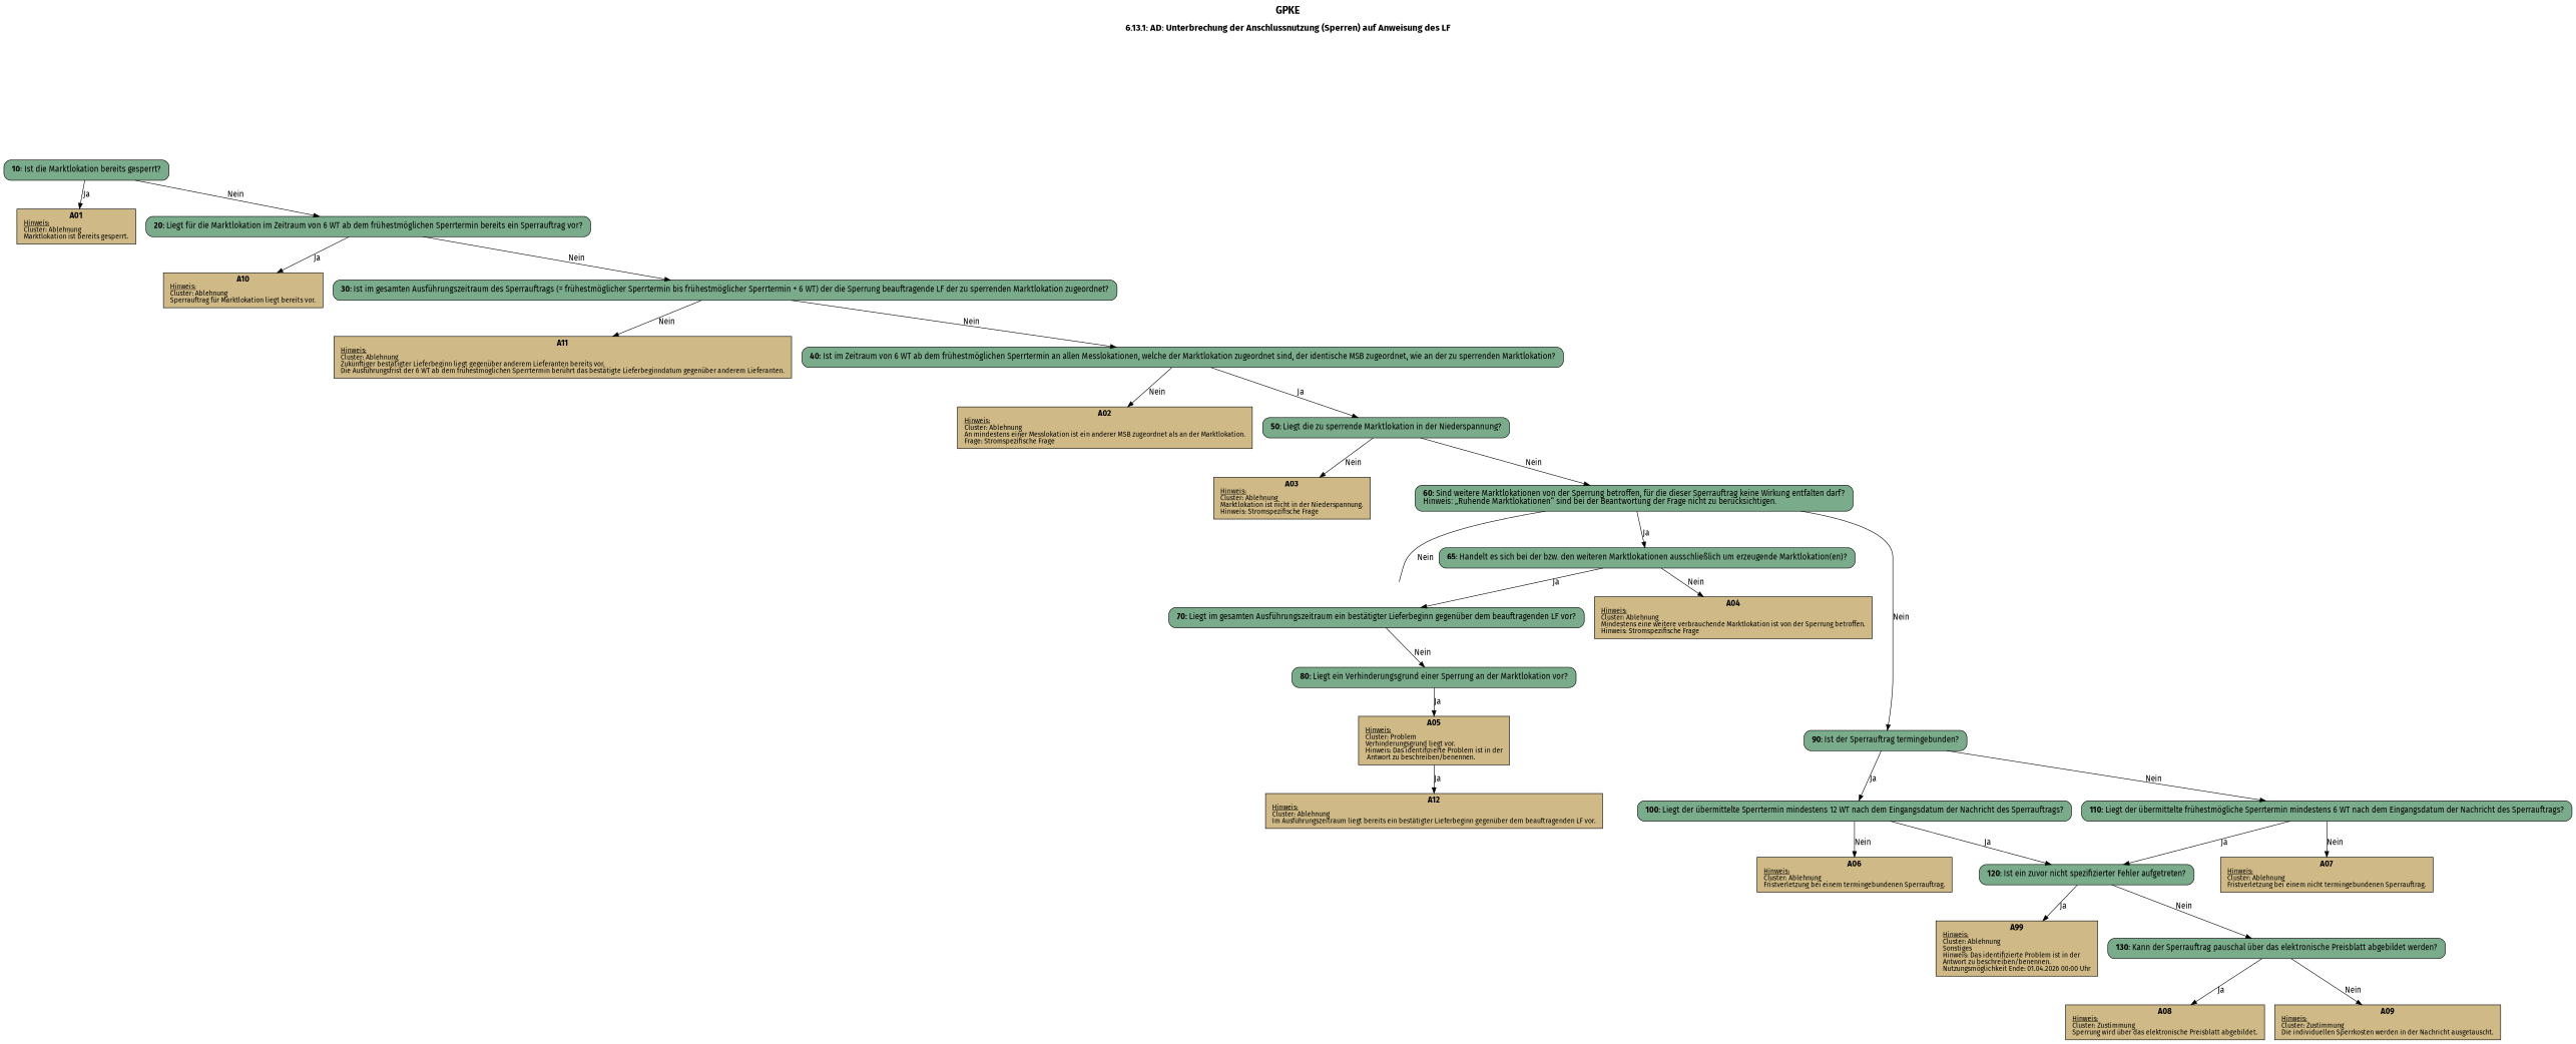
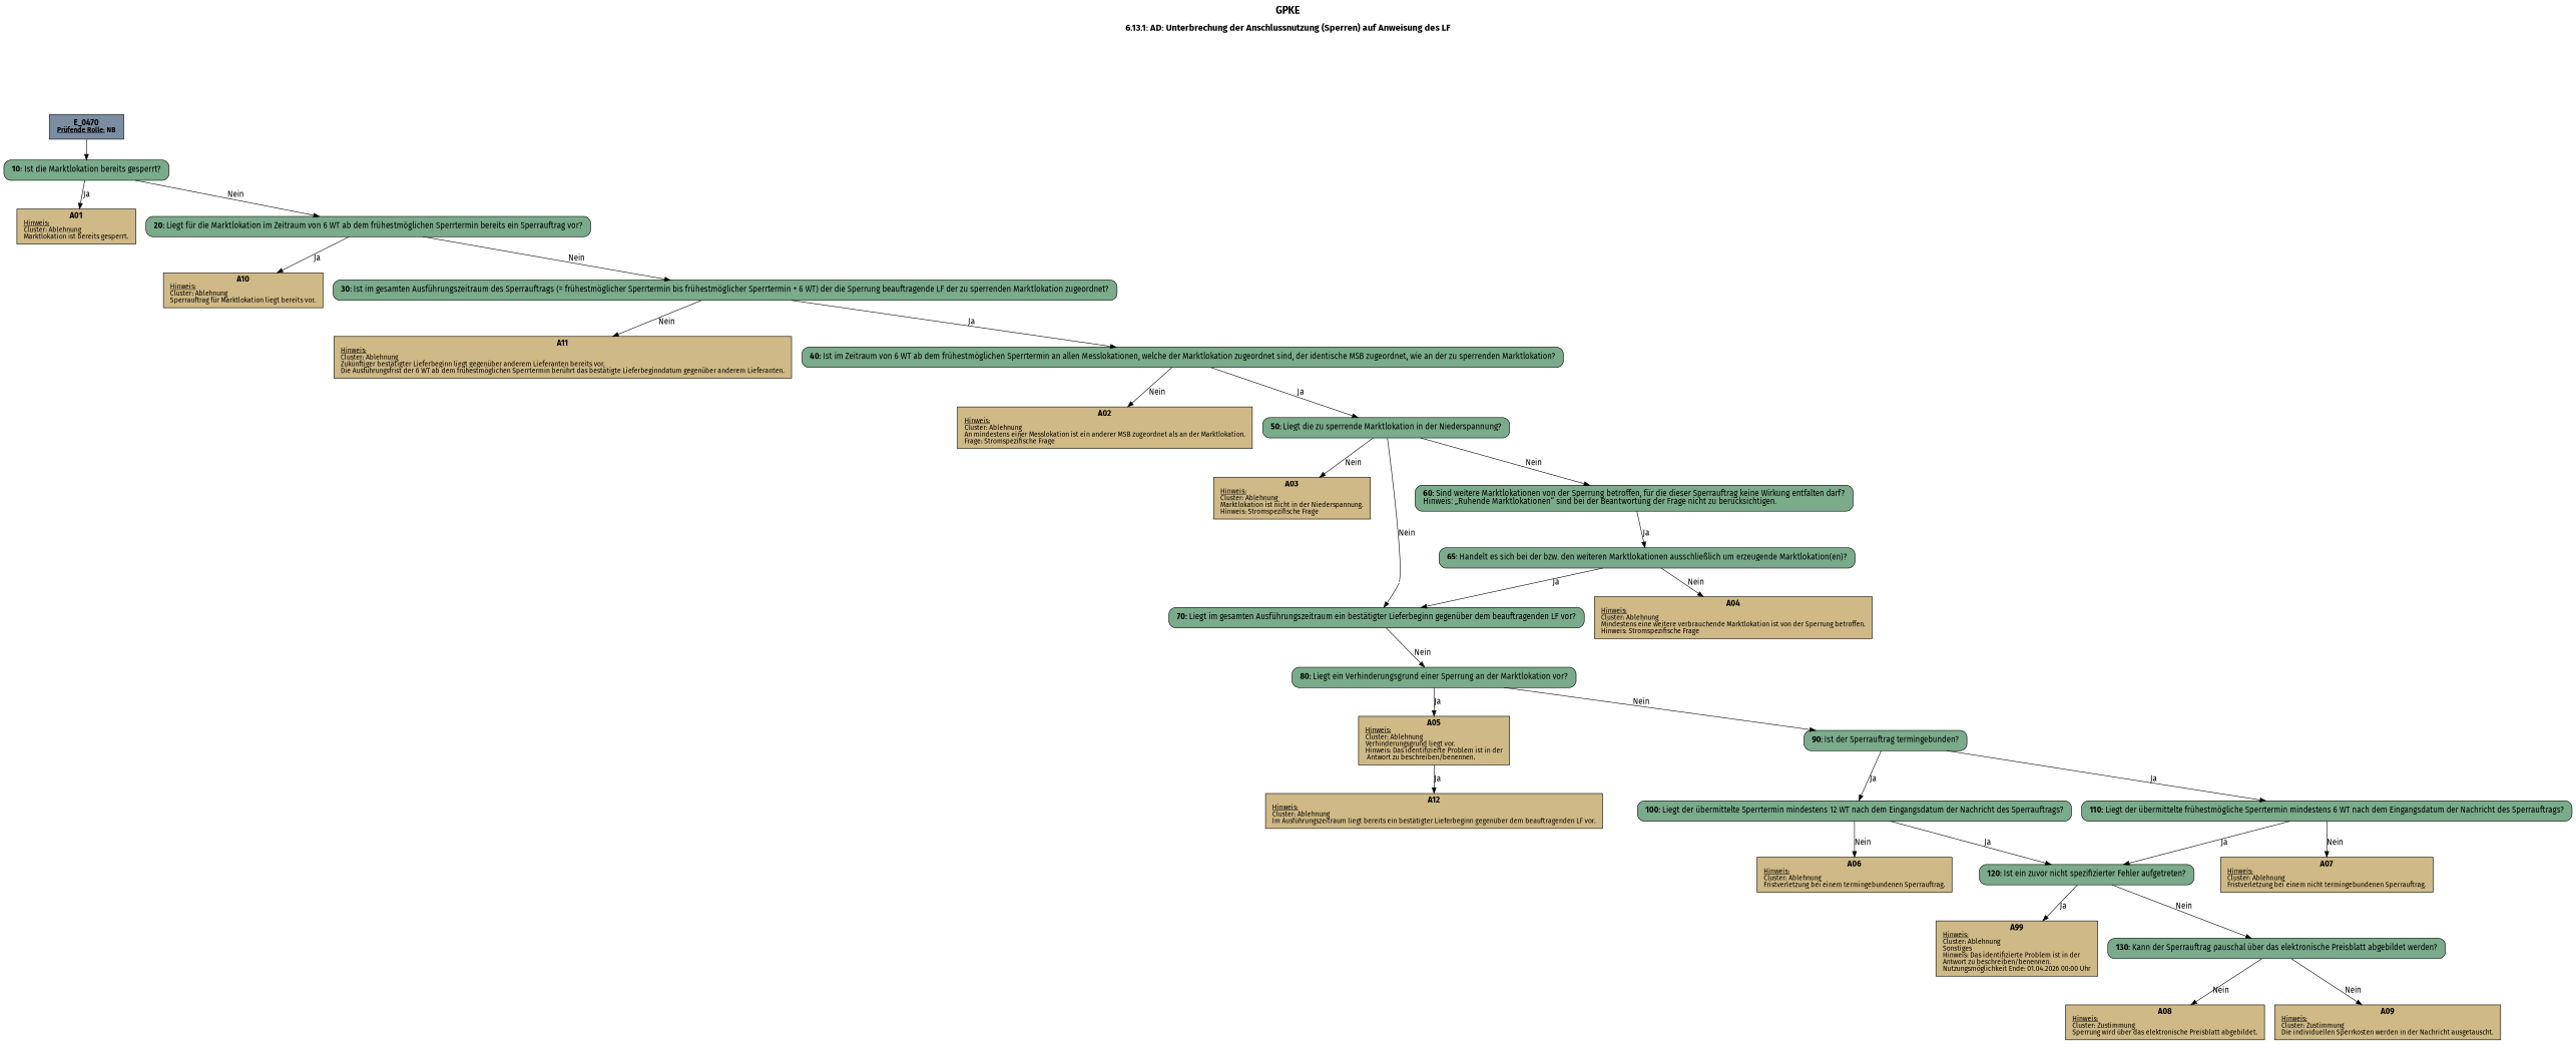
  digraph {
    concentrate=true
    fontname="Fira Sans"
    label=<<B><FONT POINT-SIZE="18">GPKE</FONT></B><BR/><BR/><B><FONT POINT-SIZE="16">6.13.1: AD: Unterbrechung der Anschlussnutzung (Sperren) auf Anweisung des LF</FONT></B><BR/><BR/><BR/><BR/>>
    labelloc=t
    pack=true
    packmode=array
    rankdir=TB
    node [fillcolor="#7aab8a" fontname="Fira Sans" margin="0.2,0.12" shape=box style=filled]
    edge [fontname="Fira Sans"]
+   n1 [fillcolor="#7a8da1" label=<<B>E_0470</B><BR align="center"/><FONT point-size="12"><B><U>Prüfende Rolle:</U> NB</B></FONT><BR align="center"/>>]
    n2 [label=<<B>10: </B>Ist die Marktlokation bereits gesperrt?<BR align="left"/>> style="filled,rounded"]
    n3 [fillcolor="#cfb986" label=<<B>A01</B><BR align="center"/><FONT point-size="12"><U>Hinweis:</U><BR align="left"/>Cluster: Ablehnung<BR align="left"/>Marktlokation ist bereits gesperrt.<BR align="left"/></FONT>> margin="0.17,0.08"]
    n4 [label=<<B>20: </B>Liegt für die Marktlokation im Zeitraum von 6 WT ab dem frühestmöglichen Sperrtermin bereits ein Sperrauftrag vor?<BR align="left"/>> style="filled,rounded"]
    n5 [fillcolor="#cfb986" label=<<B>A10</B><BR align="center"/><FONT point-size="12"><U>Hinweis:</U><BR align="left"/>Cluster: Ablehnung<BR align="left"/>Sperrauftrag für Marktlokation liegt bereits vor.<BR align="left"/></FONT>> margin="0.17,0.08"]
    n6 [label=<<B>30: </B>Ist im gesamten Ausführungszeitraum des Sperrauftrags (= frühestmöglicher Sperrtermin bis frühestmöglicher Sperrtermin + 6 WT) der die Sperrung beauftragende LF der zu sperrenden Marktlokation zugeordnet?<BR align="left"/>> style="filled,rounded"]
    n7 [fillcolor="#cfb986" label=<<B>A11</B><BR align="center"/><FONT point-size="12"><U>Hinweis:</U><BR align="left"/>Cluster: Ablehnung<BR align="left"/>Zukünftiger bestätigter Lieferbeginn liegt gegenüber anderem Lieferanten bereits vor.<BR align="left"/>Die Ausführungsfrist der 6 WT ab dem frühestmöglichen Sperrtermin berührt das bestätigte Lieferbeginndatum gegenüber anderem Lieferanten.<BR align="left"/></FONT>> margin="0.17,0.08"]
    n8 [label=<<B>40: </B>Ist im Zeitraum von 6 WT ab dem frühestmöglichen Sperrtermin an allen Messlokationen, welche der Marktlokation zugeordnet sind, der identische MSB zugeordnet, wie an der zu sperrenden Marktlokation?<BR align="left"/>> style="filled,rounded"]
    n9 [fillcolor="#cfb986" label=<<B>A02</B><BR align="center"/><FONT point-size="12"><U>Hinweis:</U><BR align="left"/>Cluster: Ablehnung<BR align="left"/>An mindestens einer Messlokation ist ein anderer MSB zugeordnet als an der Marktlokation.<BR align="left"/>Frage: Stromspezifische Frage<BR align="left"/></FONT>> margin="0.17,0.08"]
    n10 [label=<<B>50: </B>Liegt die zu sperrende Marktlokation in der Niederspannung?<BR align="left"/>> style="filled,rounded"]
    n11 [fillcolor="#cfb986" label=<<B>A03</B><BR align="center"/><FONT point-size="12"><U>Hinweis:</U><BR align="left"/>Cluster: Ablehnung<BR align="left"/>Marktlokation ist nicht in der Niederspannung.<BR align="left"/>Hinweis: Stromspezifische Frage<BR align="left"/></FONT>> margin="0.17,0.08"]
    n12 [label=<<B>60: </B>Sind weitere Marktlokationen von der Sperrung betroffen, für die dieser Sperrauftrag keine Wirkung entfalten darf?<BR align="left"/>Hinweis: „Ruhende Marktlokationen“ sind bei der Beantwortung der Frage nicht zu berücksichtigen.<BR align="left"/>> style="filled,rounded"]
    n13 [label=<<B>65: </B>Handelt es sich bei der bzw. den weiteren Marktlokationen ausschließlich um erzeugende Marktlokation(en)?<BR align="left"/>> style="filled,rounded"]
    n14 [label=<<B>70: </B>Liegt im gesamten Ausführungszeitraum ein bestätigter Lieferbeginn gegenüber dem beauftragenden LF vor?<BR align="left"/>> style="filled,rounded"]
    n15 [fillcolor="#cfb986" label=<<B>A04</B><BR align="center"/><FONT point-size="12"><U>Hinweis:</U><BR align="left"/>Cluster: Ablehnung<BR align="left"/>Mindestens eine weitere verbrauchende Marktlokation ist von der Sperrung betroffen.<BR align="left"/>Hinweis: Stromspezifische Frage<BR align="left"/></FONT>> margin="0.17,0.08"]
    n16 [label=<<B>80: </B>Liegt ein Verhinderungsgrund einer Sperrung an der Marktlokation vor?<BR align="left"/>> style="filled,rounded"]
    n17 [fillcolor="#cfb986" label=<<B>A12</B><BR align="center"/><FONT point-size="12"><U>Hinweis:</U><BR align="left"/>Cluster: Ablehnung<BR align="left"/>Im Ausführungszeitraum liegt bereits ein bestätigter Lieferbeginn gegenüber dem beauftragenden LF vor.<BR align="left"/></FONT>> margin="0.17,0.08"]
-   n18 [fillcolor="#cfb986" label=<<B>A05</B><BR align="center"/><FONT point-size="12"><U>Hinweis:</U><BR align="left"/>Cluster: Problem<BR align="left"/>Verhinderungsgrund liegt vor.<BR align="left"/>Hinweis: Das identifizierte Problem ist in der<BR align="left"/> Antwort zu beschreiben/benennen.<BR align="left"/></FONT>> margin="0.17,0.08"]
+   n18 [fillcolor="#cfb986" label=<<B>A05</B><BR align="center"/><FONT point-size="12"><U>Hinweis:</U><BR align="left"/>Cluster: Ablehnung<BR align="left"/>Verhinderungsgrund liegt vor.<BR align="left"/>Hinweis: Das identifizierte Problem ist in der<BR align="left"/> Antwort zu beschreiben/benennen.<BR align="left"/></FONT>> margin="0.17,0.08"]
    n19 [label=<<B>90: </B>Ist der Sperrauftrag termingebunden?<BR align="left"/>> style="filled,rounded"]
    n20 [label=<<B>100: </B>Liegt der übermittelte Sperrtermin mindestens 12 WT nach dem Eingangsdatum der Nachricht des Sperrauftrags?<BR align="left"/>> style="filled,rounded"]
    n21 [label=<<B>110: </B>Liegt der übermittelte frühestmögliche Sperrtermin mindestens 6 WT nach dem Eingangsdatum der Nachricht des Sperrauftrags?<BR align="left"/>> style="filled,rounded"]
    n22 [fillcolor="#cfb986" label=<<B>A06</B><BR align="center"/><FONT point-size="12"><U>Hinweis:</U><BR align="left"/>Cluster: Ablehnung<BR align="left"/>Fristverletzung bei einem termingebundenen Sperrauftrag.<BR align="left"/></FONT>> margin="0.17,0.08"]
    n23 [label=<<B>120: </B>Ist ein zuvor nicht spezifizierter Fehler aufgetreten?<BR align="left"/>> style="filled,rounded"]
    n24 [fillcolor="#cfb986" label=<<B>A07</B><BR align="center"/><FONT point-size="12"><U>Hinweis:</U><BR align="left"/>Cluster: Ablehnung<BR align="left"/>Fristverletzung bei einem nicht termingebundenen Sperrauftrag.<BR align="left"/></FONT>> margin="0.17,0.08"]
    n25 [fillcolor="#cfb986" label=<<B>A99</B><BR align="center"/><FONT point-size="12"><U>Hinweis:</U><BR align="left"/>Cluster: Ablehnung<BR align="left"/>Sonstiges<BR align="left"/>Hinweis: Das identifizierte Problem ist in der <BR align="left"/>Antwort zu beschreiben/benennen.<BR align="left"/>Nutzungsmöglichkeit Ende: 01.04.2026 00:00 Uhr<BR align="left"/></FONT>> margin="0.17,0.08"]
    n26 [label=<<B>130: </B>Kann der Sperrauftrag pauschal über das elektronische Preisblatt abgebildet werden?<BR align="left"/>> style="filled,rounded"]
    n27 [fillcolor="#cfb986" label=<<B>A08</B><BR align="center"/><FONT point-size="12"><U>Hinweis:</U><BR align="left"/>Cluster: Zustimmung<BR align="left"/>Sperrung wird über das elektronische Preisblatt abgebildet.<BR align="left"/></FONT>> margin="0.17,0.08"]
    n28 [fillcolor="#cfb986" label=<<B>A09</B><BR align="center"/><FONT point-size="12"><U>Hinweis:</U><BR align="left"/>Cluster: Zustimmung<BR align="left"/>Die individuellen Sperrkosten werden in der Nachricht ausgetauscht.<BR align="left"/></FONT>> margin="0.17,0.08"]
+   n1 -> n2
    n2 -> n3 [label=Ja]
    n2 -> n4 [label=Nein]
    n4 -> n5 [label=Ja]
    n4 -> n6 [label=Nein]
    n6 -> n7 [label=Nein]
-   n6 -> n8 [label=Nein]
+   n6 -> n8 [label=Ja]
    n8 -> n9 [label=Nein]
    n8 -> n10 [label=Ja]
    n10 -> n11 [label=Nein]
    n10 -> n12 [label=Nein]
    n12 -> n13 [label=Ja]
-   n12 -> n14 [label=Nein]
+   n10 -> n14 [label=Nein]
    n13 -> n14 [label=Ja]
    n13 -> n15 [label=Nein]
    n14 -> n16 [label=Nein]
    n16 -> n18 [label=Ja]
-   n12 -> n19 [label=Nein]
+   n16 -> n19 [label=Nein]
    n18 -> n17 [label=Ja]
    n19 -> n20 [label=Ja]
-   n19 -> n21 [label=Nein]
+   n19 -> n21 [label=Ja]
    n20 -> n22 [label=Nein]
    n20 -> n23 [label=Ja]
    n21 -> n23 [label=Ja]
    n21 -> n24 [label=Nein]
    n23 -> n25 [label=Ja]
    n23 -> n26 [label=Nein]
-   n26 -> n27 [label=Ja]
+   n26 -> n27 [label=Nein]
    n26 -> n28 [label=Nein]
  }
